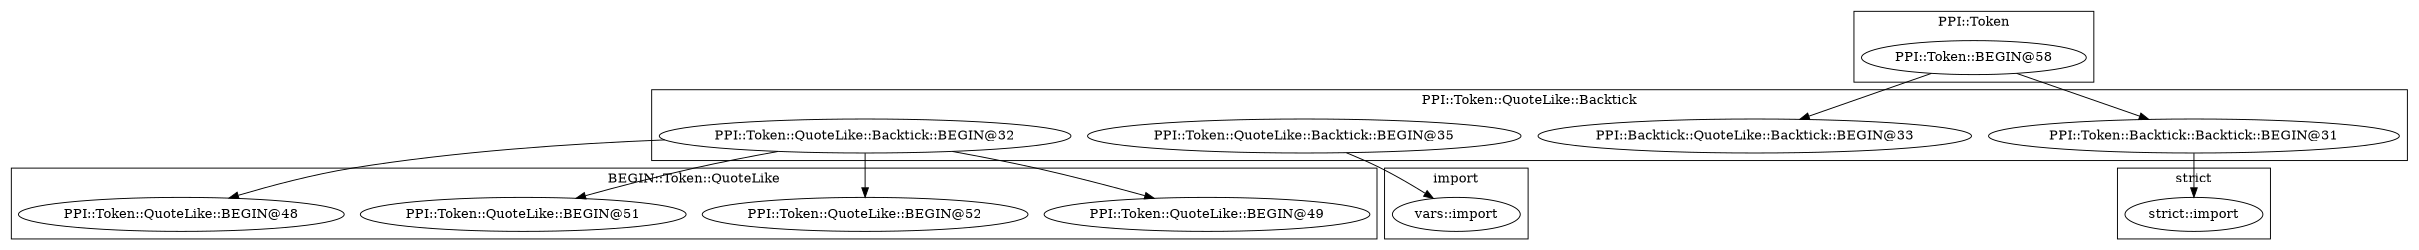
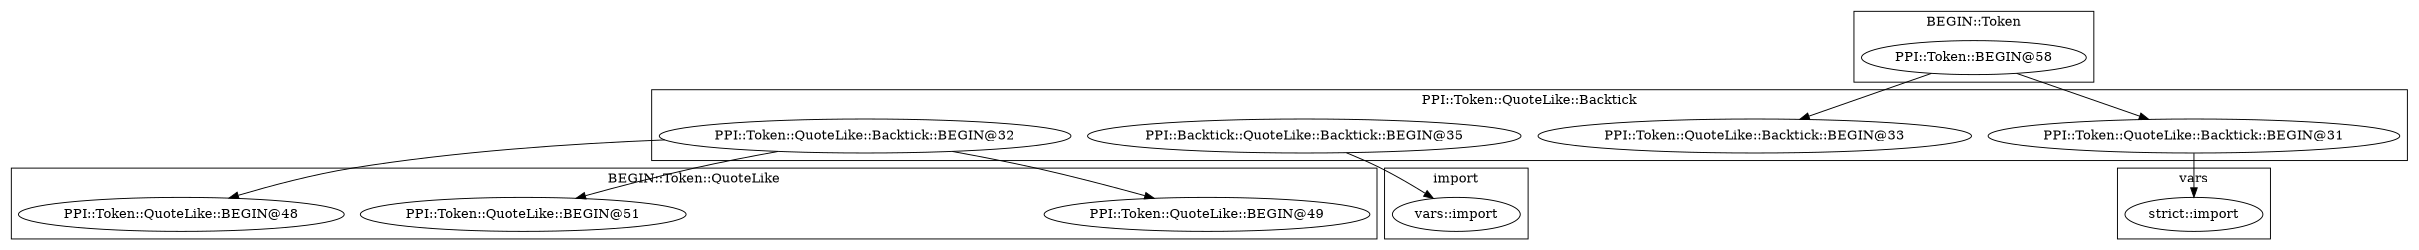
  digraph {
    "PPI::Token::QuoteLike::Backtick::BEGIN@32"
-   "PPI::Token::QuoteLike::Backtick::BEGIN@33" [label="PPI::Backtick::QuoteLike::Backtick::BEGIN@33"]
-   "PPI::Token::QuoteLike::Backtick::BEGIN@35"
-   "PPI::Token::QuoteLike::Backtick::BEGIN@31" [label="PPI::Token::Backtick::Backtick::BEGIN@31"]
+   "PPI::Token::QuoteLike::Backtick::BEGIN@33"
+   "PPI::Token::QuoteLike::Backtick::BEGIN@35" [label="PPI::Backtick::QuoteLike::Backtick::BEGIN@35"]
+   "PPI::Token::QuoteLike::Backtick::BEGIN@31"
    "PPI::Token::QuoteLike::BEGIN@49"
-   "PPI::Token::QuoteLike::BEGIN@52"
    "PPI::Token::QuoteLike::BEGIN@51"
    "PPI::Token::QuoteLike::BEGIN@48"
    "PPI::Token::BEGIN@58"
    "vars::import"
    "strict::import"
    subgraph cluster_1 {
      label="PPI::Token::QuoteLike::Backtick"
      "PPI::Token::QuoteLike::Backtick::BEGIN@32"
      "PPI::Token::QuoteLike::Backtick::BEGIN@33"
      "PPI::Token::QuoteLike::Backtick::BEGIN@35"
      "PPI::Token::QuoteLike::Backtick::BEGIN@31"
    }
    subgraph cluster_2 {
      label="BEGIN::Token::QuoteLike"
      "PPI::Token::QuoteLike::BEGIN@49"
-     "PPI::Token::QuoteLike::BEGIN@52"
      "PPI::Token::QuoteLike::BEGIN@51"
      "PPI::Token::QuoteLike::BEGIN@48"
    }
    subgraph cluster_3 {
-     label="PPI::Token"
+     label="BEGIN::Token"
      "PPI::Token::BEGIN@58"
    }
    subgraph cluster_4 {
      label=import
      "vars::import"
    }
    subgraph cluster_5 {
-     label="strict"
+     label=vars
      "strict::import"
    }
    "PPI::Token::QuoteLike::Backtick::BEGIN@32" -> "PPI::Token::QuoteLike::BEGIN@49"
-   "PPI::Token::QuoteLike::Backtick::BEGIN@32" -> "PPI::Token::QuoteLike::BEGIN@52"
    "PPI::Token::QuoteLike::Backtick::BEGIN@32" -> "PPI::Token::QuoteLike::BEGIN@51"
    "PPI::Token::QuoteLike::Backtick::BEGIN@32" -> "PPI::Token::QuoteLike::BEGIN@48"
    "PPI::Token::QuoteLike::Backtick::BEGIN@35" -> "vars::import"
    "PPI::Token::QuoteLike::Backtick::BEGIN@31" -> "strict::import"
    "PPI::Token::BEGIN@58" -> "PPI::Token::QuoteLike::Backtick::BEGIN@33"
    "PPI::Token::BEGIN@58" -> "PPI::Token::QuoteLike::Backtick::BEGIN@31"
  }
